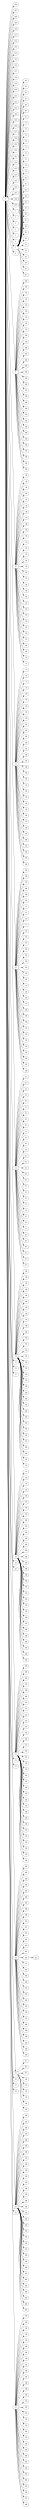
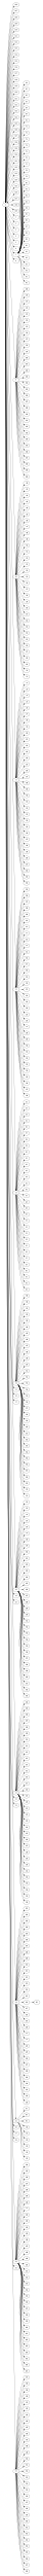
  digraph {
    fontname="Noto Serif"
    rankdir=LR
    node [fontname="Noto Serif"]
    edge [fontname="Noto Serif"]
    0
    106
    107
    108
    109
    110
    111
    112
    113
    114
    115
    116
    117
    118
    119
    120
    121
    122
    123
    124
    125
    126
    127
    128
    129
    130
    131
    132
    133
    134
    135
    136
    137
    138
    139
    1
    2
    3
    4
    5
    6
    7
    8
    9
    10
    11
    12
    13
    14
    15
    16
    17
    18
    19
    20
    21
    22
    23
    24
    25
    26
    27
    28
    29
    30
    31
    64
    65
    66
    67
    68
    69
    70
    71
    72
    73
    74
    75
    76
    77
    78
    79
    80
    81
    82
    83
    84
    85
    86
    87
    88
    89
    90
    91
    92
    93
    94
    95
    96
    369
    370
    371
    372
    373
    374
    375
    376
    377
    378
    379
    380
    381
    382
    383
    384
    385
    386
    387
    388
-   389
    390
    391
    392
    393
    394
    395
    396
    397
    398
    399
    400
    140
    141
    142
    143
    144
    145
    146
    147
    148
    149
    150
    151
    152
    153
    154
    155
    156
    157
    158
    159
    160
    161
    162
    163
    164
    165
    166
    167
    168
    169
    170
    171
    172
    173
    174
    175
    176
    177
    178
    179
    180
    181
    182
    183
    184
    185
    186
    187
    188
    189
    190
    191
    192
    193
    194
    195
    196
    197
    198
    199
    200
    201
    202
    203
    204
    205
    206
    207
    208
    209
    210
    211
    212
    213
    214
    215
    216
    217
    218
    219
    220
    221
    222
    223
    224
    225
    226
    227
    228
    229
    230
    231
    232
    233
    234
    235
    236
    237
    238
    32
    33
    34
    35
    36
    37
    38
    39
    40
    41
    42
    43
    44
    45
    46
    47
    48
    49
    50
    51
    52
    53
    54
    55
    56
    57
-   58
    59
    60
    61
    62
    63
    239
    240
    241
    242
    243
    244
    245
    246
    247
    248
    249
    250
    251
    252
    253
    254
    255
    256
    257
    258
    259
    260
    261
    262
    263
    264
    265
    266
    267
    268
    269
    270
    271
    272
    273
    274
    275
    276
    277
    278
    279
    280
    281
    282
    283
    284
    285
    286
    287
    288
    289
    290
    291
    292
    293
    294
    295
    296
    297
    298
    299
    300
    301
    302
    303
    304
    305
    306
    307
    308
    309
    310
    311
    312
    313
    314
    315
    316
    317
    318
    319
    320
    321
    322
    323
    324
    325
    326
    327
    n352 [label=628]
    329
    330
    331
    332
    333
    334
    335
    336
    401
    402
    403
    404
    405
    406
    407
    408
    409
    410
    411
    412
    413
    414
    415
    416
    417
    418
    419
    420
    421
    422
    424
    425
    426
    427
    428
    429
    430
    431
    432
    433
    97
    98
    99
    100
    101
    102
    103
    104
    105
    434
    435
    436
    437
    438
    439
    440
    441
    442
    443
    444
    445
    446
    447
+   448
    449
    450
    451
    452
    453
    454
    455
    456
    457
    458
    459
    460
    461
    462
    463
    464
    465
    466
    467
    337
    338
    339
    340
    341
    342
    343
    344
    345
    346
    347
    348
    349
    350
    351
    352
    353
    354
    355
    356
    357
    358
    359
    360
    361
    362
    363
    364
    365
    366
    367
    368
    423
    0 -> 0
    0 -> 106
    0 -> 107
    0 -> 108
    0 -> 109
    0 -> 110
    0 -> 111
    0 -> 112
    0 -> 113
    0 -> 114
    0 -> 115
    0 -> 116
    0 -> 117
    0 -> 118
    0 -> 119
    0 -> 120
    0 -> 121
    0 -> 122
    0 -> 123
    0 -> 124
    0 -> 125
    0 -> 126
    0 -> 127
    0 -> 128
    0 -> 129
    0 -> 130
    0 -> 131
    0 -> 132
    0 -> 133
    0 -> 134
    0 -> 135
    0 -> 136
    0 -> 137
    0 -> 138
    0 -> 139
    0 -> 1
    0 -> 2
    0 -> 3
    0 -> 4
    0 -> 5
    0 -> 6
    0 -> 7
    0 -> 8
    0 -> 9
    0 -> 10
    0 -> 11
    0 -> 12
    0 -> 13
    0 -> 14
    0 -> 15
    0 -> 16
    0 -> 17
    0 -> 18
    0 -> 19
    0 -> 20
    0 -> 21
    0 -> 22
    0 -> 23
    0 -> 24
    0 -> 25
    0 -> 26
    0 -> 27
    0 -> 28
    0 -> 29
    0 -> 30
    0 -> 31
    7 -> 64
    7 -> 65
    7 -> 66
    7 -> 67
    7 -> 68
    7 -> 69
    7 -> 70
    7 -> 71
    7 -> 72
    7 -> 73
    7 -> 74
    7 -> 75
    7 -> 76
    7 -> 77
    7 -> 78
    7 -> 79
    7 -> 80
    7 -> 81
    7 -> 82
    7 -> 83
    7 -> 84
    7 -> 85
    7 -> 86
    7 -> 87
    7 -> 88
    7 -> 89
    7 -> 90
    7 -> 91
    7 -> 92
    7 -> 93
    7 -> 94
    7 -> 95
    7 -> 96
    9 -> 369
    9 -> 370
    9 -> 371
    9 -> 372
    9 -> 373
    9 -> 374
    9 -> 375
    9 -> 376
    9 -> 377
    9 -> 378
    9 -> 379
    9 -> 380
    9 -> 381
    9 -> 382
    9 -> 383
    9 -> 384
    9 -> 385
    9 -> 386
    9 -> 387
    9 -> 388
-   9 -> 389
    9 -> 390
    9 -> 391
    9 -> 392
    9 -> 393
    9 -> 394
    9 -> 395
    9 -> 396
    9 -> 397
    9 -> 398
    9 -> 399
    9 -> 400
    10 -> 140
    10 -> 141
    10 -> 142
    10 -> 143
    10 -> 144
    10 -> 145
    10 -> 146
    10 -> 147
    10 -> 148
    10 -> 149
    10 -> 150
    10 -> 151
    10 -> 152
    10 -> 153
    10 -> 154
    10 -> 155
    10 -> 156
    10 -> 157
    10 -> 158
    10 -> 159
    10 -> 160
    10 -> 161
    10 -> 162
    10 -> 163
    10 -> 164
    10 -> 165
    10 -> 166
    10 -> 167
    10 -> 168
    10 -> 169
    10 -> 170
    10 -> 171
    11 -> 172
    11 -> 173
    11 -> 174
    11 -> 175
    11 -> 176
    11 -> 177
    11 -> 178
    11 -> 179
    11 -> 180
    11 -> 181
    11 -> 182
    11 -> 183
    11 -> 184
    11 -> 185
    11 -> 186
    11 -> 187
    11 -> 188
    11 -> 189
    11 -> 190
    11 -> 191
    11 -> 192
    11 -> 193
    11 -> 194
    11 -> 195
    11 -> 196
    11 -> 197
    11 -> 198
    11 -> 199
    11 -> 200
    11 -> 201
    11 -> 202
    11 -> 203
    11 -> 204
    12 -> 205
    12 -> 206
    12 -> 207
    12 -> 208
    12 -> 209
    12 -> 210
    12 -> 211
    12 -> 212
    12 -> 213
    12 -> 214
    12 -> 215
    12 -> 216
    12 -> 217
    12 -> 218
    12 -> 219
    12 -> 220
    12 -> 221
    12 -> 222
    12 -> 223
    12 -> 224
    12 -> 225
    12 -> 226
    12 -> 227
    12 -> 228
    12 -> 229
    12 -> 230
    12 -> 231
    12 -> 232
    12 -> 233
    12 -> 234
    12 -> 235
    12 -> 236
    12 -> 237
    12 -> 238
    13 -> 32
    13 -> 33
    13 -> 34
    13 -> 35
    13 -> 36
    13 -> 37
    13 -> 38
    13 -> 39
    13 -> 40
    13 -> 41
    13 -> 42
    13 -> 43
    13 -> 44
    13 -> 45
    13 -> 46
    13 -> 47
    13 -> 48
    13 -> 49
    13 -> 50
    13 -> 51
    13 -> 52
    13 -> 53
    13 -> 54
    13 -> 55
    13 -> 56
    13 -> 57
-   13 -> 58
    13 -> 59
    13 -> 60
    13 -> 61
    13 -> 62
    13 -> 63
    14 -> 239
    14 -> 240
    14 -> 241
    14 -> 242
    14 -> 243
    14 -> 244
    14 -> 245
    14 -> 246
    14 -> 247
    14 -> 248
    14 -> 249
    14 -> 250
    14 -> 251
    14 -> 252
    14 -> 253
    14 -> 254
    14 -> 255
    14 -> 256
    14 -> 257
    14 -> 258
    14 -> 259
    14 -> 260
    14 -> 261
    14 -> 262
    14 -> 263
    14 -> 264
    14 -> 265
    14 -> 266
    14 -> 267
    14 -> 268
    14 -> 269
    14 -> 270
    14 -> 271
    18 -> 272
    18 -> 273
    18 -> 274
    18 -> 275
    18 -> 276
    18 -> 277
    18 -> 278
    18 -> 279
    18 -> 280
    18 -> 281
    18 -> 282
    18 -> 283
    18 -> 284
    18 -> 285
    18 -> 286
    18 -> 287
    18 -> 288
    18 -> 289
    18 -> 290
    18 -> 291
    18 -> 292
    18 -> 293
    18 -> 294
    18 -> 295
    18 -> 296
    18 -> 297
    18 -> 298
    18 -> 299
    18 -> 300
    18 -> 301
    18 -> 302
    18 -> 303
    21 -> 304
    21 -> 305
    21 -> 306
    21 -> 307
    21 -> 308
    21 -> 309
    21 -> 310
    21 -> 311
    21 -> 312
    21 -> 313
    21 -> 314
    21 -> 315
    21 -> 316
    21 -> 317
    21 -> 318
    21 -> 319
    21 -> 320
    21 -> 321
    21 -> 322
    21 -> 323
    21 -> 324
    21 -> 325
    21 -> 326
    21 -> 327
    21 -> n352
    21 -> 329
    21 -> 330
    21 -> 331
    21 -> 332
    21 -> 333
    21 -> 334
    21 -> 335
    21 -> 336
    24 -> 401
    24 -> 402
    24 -> 403
    24 -> 404
    24 -> 405
    24 -> 406
    24 -> 407
    24 -> 408
    24 -> 409
    24 -> 410
    24 -> 411
    24 -> 412
    24 -> 413
    24 -> 414
    24 -> 415
    24 -> 416
    24 -> 417
    24 -> 418
    24 -> 419
    24 -> 420
    24 -> 421
    24 -> 422
    24 -> 424
    24 -> 425
    24 -> 426
    24 -> 427
    24 -> 428
    24 -> 429
    24 -> 430
    24 -> 431
    24 -> 432
    24 -> 433
    25 -> 97
    25 -> 98
    25 -> 99
    25 -> 100
    25 -> 101
    25 -> 102
    25 -> 103
    25 -> 104
    25 -> 105
    29 -> 434
    29 -> 435
    29 -> 436
    29 -> 437
    29 -> 438
    29 -> 439
    29 -> 440
    29 -> 441
    29 -> 442
    29 -> 443
    29 -> 444
    29 -> 445
    29 -> 446
    29 -> 447
+   29 -> 448
    29 -> 449
    29 -> 450
    29 -> 451
    29 -> 452
    29 -> 453
    29 -> 454
    29 -> 455
    29 -> 456
    29 -> 457
    29 -> 458
    29 -> 459
    29 -> 460
    29 -> 461
    29 -> 462
    29 -> 463
    29 -> 464
    29 -> 465
    29 -> 466
    29 -> 467
    31 -> 337
    31 -> 338
    31 -> 339
    31 -> 340
    31 -> 341
    31 -> 342
    31 -> 343
    31 -> 344
    31 -> 345
    31 -> 346
    31 -> 347
    31 -> 348
    31 -> 349
    31 -> 350
    31 -> 351
    31 -> 352
    31 -> 353
    31 -> 354
    31 -> 355
    31 -> 356
    31 -> 357
    31 -> 358
    31 -> 359
    31 -> 360
    31 -> 361
    31 -> 362
    31 -> 363
    31 -> 364
    31 -> 365
    31 -> 366
    31 -> 367
    31 -> 368
    416 -> 423
  }
